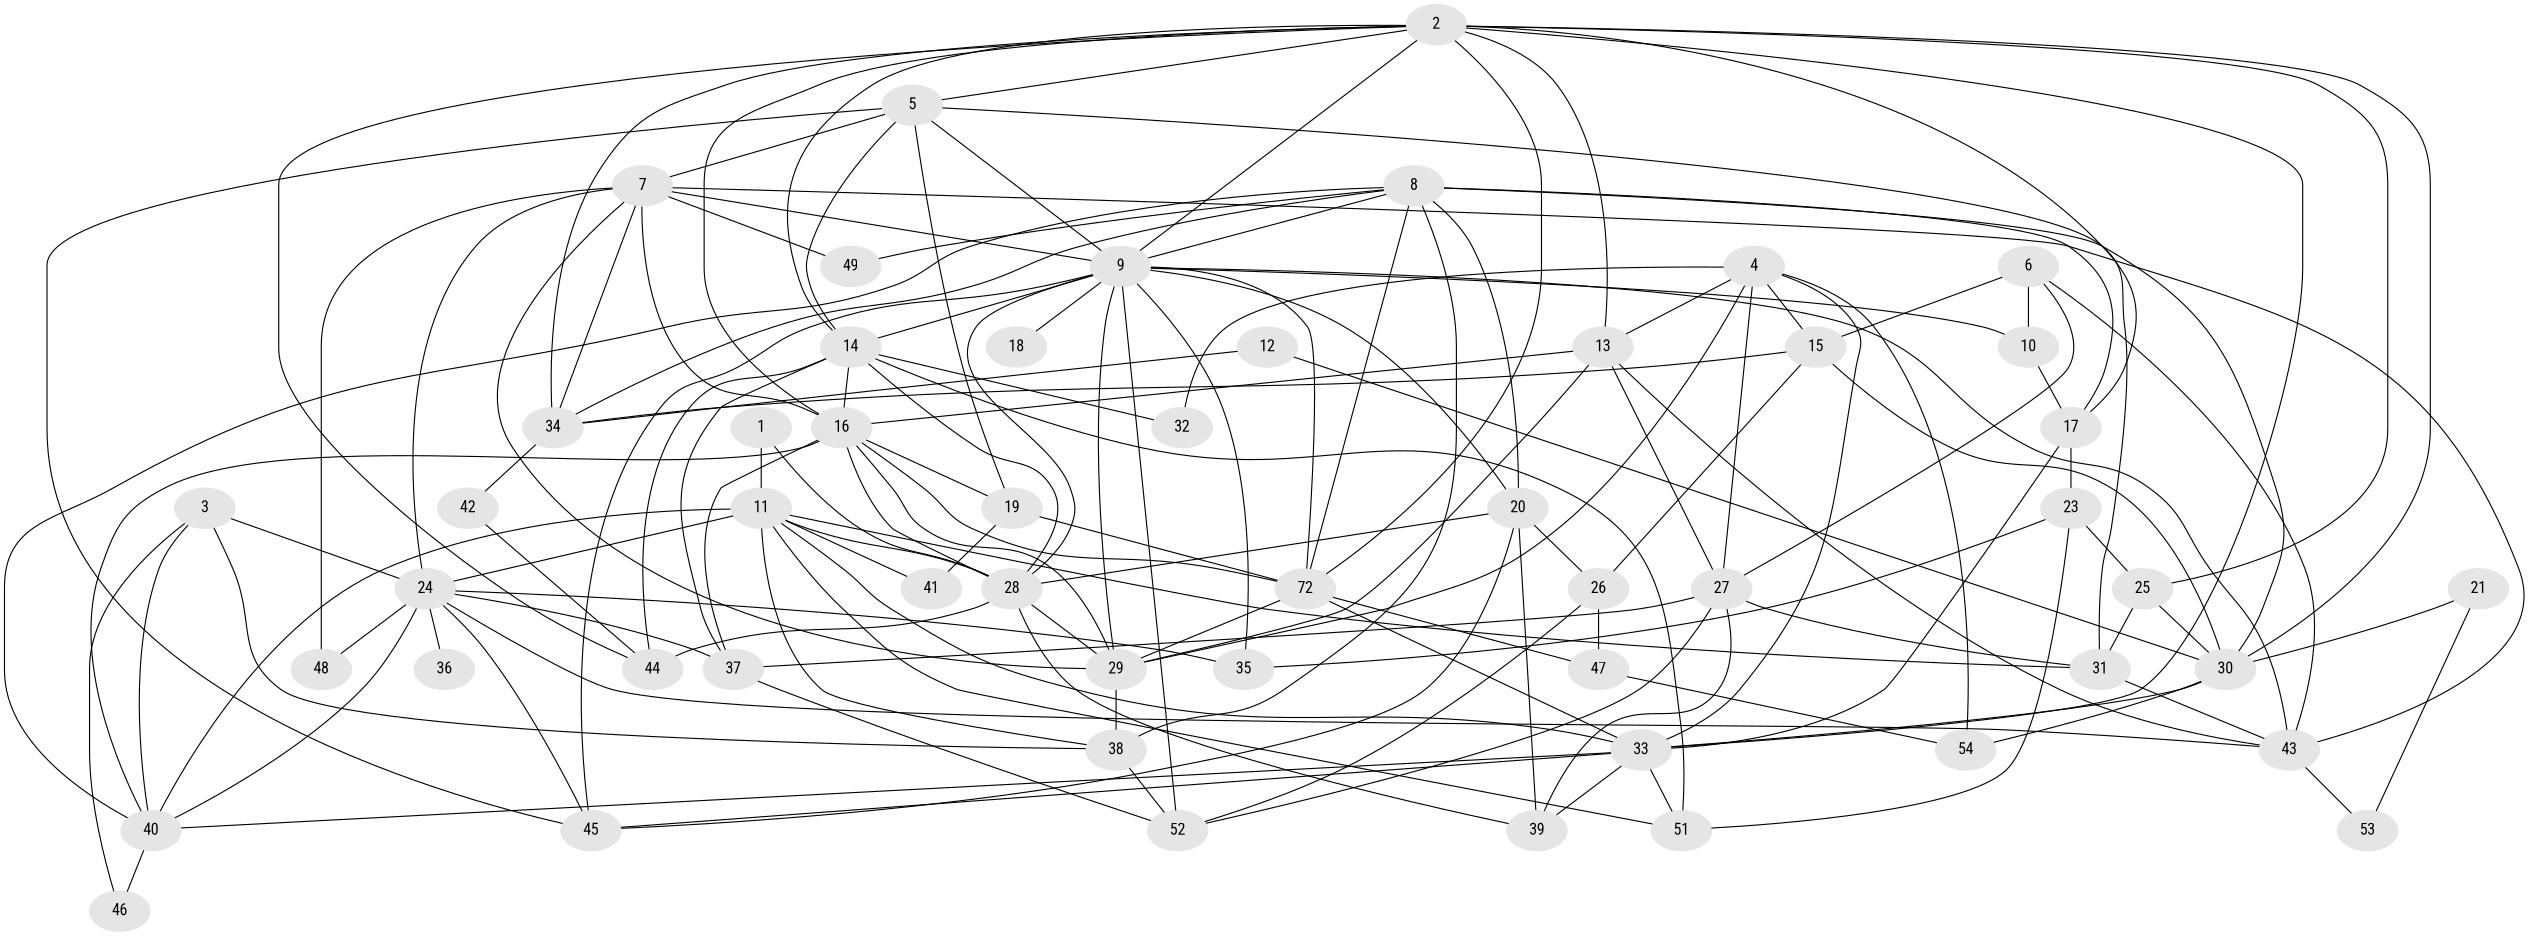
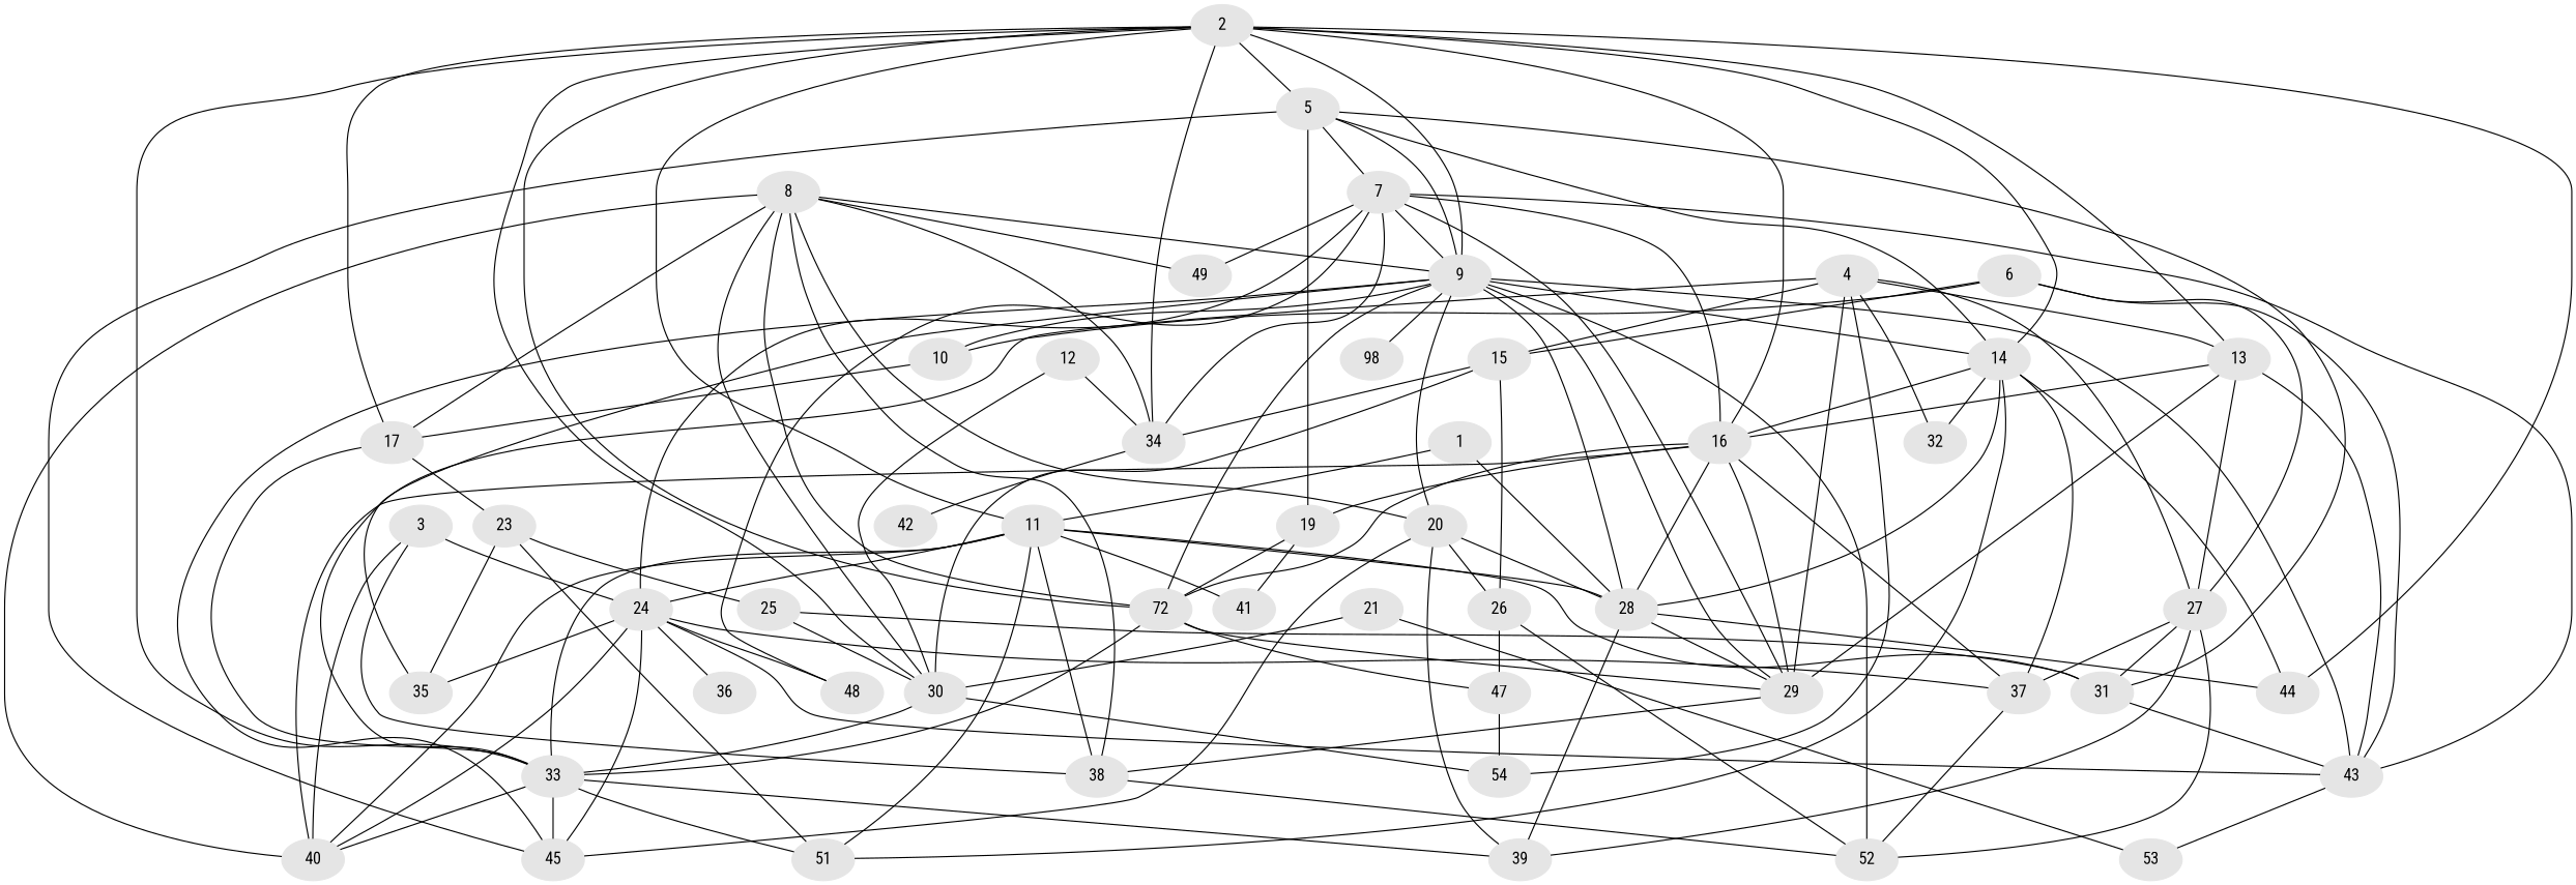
  graph {
    fontname="Roboto Condensed"
    node [color=gray90 fontname="Roboto Condensed" style=filled]
    edge [fontname="Roboto Condensed" weight=1.0]
    1
    11
    28
    33
    38
    40
    31
    24
    41
    51
    44
    29
    39
    2
    5
    9
    13
    14
    16
    17
    n21 [label=72]
    30
    34
    7
    19
    45
    10
    43
    20
-   18
+   18 [label=98]
    35
    52
    27
    32
    37
    23
    47
    54
    42
    3
-   46
    4
    15
    26
    48
    49
    6
    53
    36
    8
    12
    25
    21
    1 -- 11
    1 -- 28
    11 -- 28
    11 -- 33
    11 -- 38
    11 -- 40
    11 -- 31
    11 -- 24 [weight=2.0]
    11 -- 41
    11 -- 51
    28 -- 44
    28 -- 29
    28 -- 39
    33 -- 40
    33 -- 51
    33 -- 39
    33 -- 45
    38 -- 52
-   40 -- 46
    31 -- 43
    24 -- 40
    24 -- 45
    24 -- 43
    24 -- 35
    24 -- 37 [weight=2.0]
    24 -- 48
    24 -- 36 [weight=2.0]
    29 -- 38
-   2 -- 25 [weight=2.0]
+   2 -- 11 [weight=2.0]
    2 -- 33
    2 -- 44
    2 -- 5 [weight=2.0]
    2 -- 9
    2 -- 13
    2 -- 14
    2 -- 16
    2 -- 17
    2 -- n21
    2 -- 30
    2 -- 34
    5 -- 31
    5 -- 9
    5 -- 14
    5 -- 7
    5 -- 19 [weight=3.0]
    5 -- 45
    9 -- 28
    9 -- 29
    9 -- 14
    9 -- n21
    9 -- 45
    9 -- 10
    9 -- 43
    9 -- 20
    9 -- 18
    9 -- 35
    9 -- 52
    13 -- 29
    13 -- 16
    13 -- 43
    13 -- 27
    14 -- 28
    14 -- 51
    14 -- 44
    14 -- 16
    14 -- 32
    14 -- 37
    16 -- 28
    16 -- 40 [weight=2.0]
    16 -- 29
    16 -- n21
    16 -- 19
    16 -- 37
    17 -- 33
    17 -- 23
    n21 -- 33
    n21 -- 29
    n21 -- 47 [weight=2.0]
    30 -- 33
    30 -- 54 [weight=2.0]
    34 -- 42
    7 -- 24
    7 -- 29
    7 -- 9
    7 -- 16
    7 -- 34
    7 -- 43
    7 -- 48
    7 -- 49 [weight=2.0]
    19 -- 41
    19 -- n21 [weight=2.0]
    10 -- 17
    43 -- 53
    20 -- 28 [weight=2.0]
    20 -- 39
    20 -- 45
    20 -- 26
    27 -- 31
    27 -- 39
    27 -- 52
    27 -- 37
    37 -- 52
    23 -- 51
    23 -- 35
    23 -- 25
    47 -- 54
-   42 -- 44
    3 -- 38
    3 -- 40
    3 -- 24
-   3 -- 46
    4 -- 33 [weight=2.0]
    4 -- 29 [weight=2.0]
    4 -- 13
    4 -- 27
    4 -- 32
    4 -- 54
    4 -- 15
    15 -- 30
    15 -- 34
    15 -- 26
    26 -- 52
    26 -- 47
    6 -- 10
    6 -- 43
    6 -- 27
    6 -- 15
    8 -- 38
    8 -- 40
    8 -- 9
    8 -- 17
    8 -- n21
    8 -- 30
    8 -- 34
    8 -- 20
    8 -- 49
    12 -- 30
    12 -- 34
    25 -- 31
    25 -- 30 [weight=2.0]
    21 -- 30 [weight=2.0]
    21 -- 53
  }
